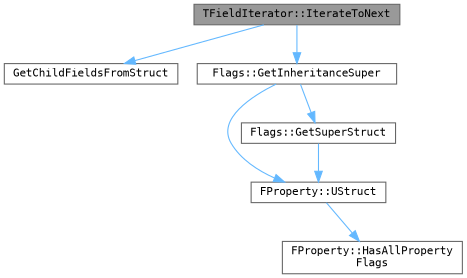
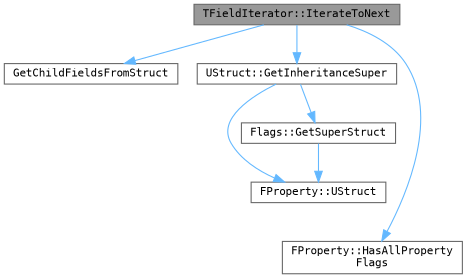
  digraph {
    fontname="DejaVu Sans Mono"
    rankdir=TB
    node [color=grey40 fillcolor=white fontname="DejaVu Sans Mono" fontsize=10 shape=box style=filled]
    edge [color=steelblue1 fontname="DejaVu Sans Mono" fontsize=10 labelfontname=Helvetica labelfontsize=10 style=solid]
    n1 [color=gray40 fillcolor=grey60 fontcolor=black height=0.2 label="TFieldIterator::IterateToNext" width=0.4]
    n2 [height=0.2 label=GetChildFieldsFromStruct width=0.4]
-   n3 [height=0.2 label="Flags::GetInheritanceSuper" width=0.4]
+   n3 [height=0.2 label="UStruct::GetInheritanceSuper" width=0.4]
    n4 [height=0.2 label="FProperty::HasAllProperty\lFlags" width=0.4]
    n5 [height=0.2 label="FProperty::UStruct" width=0.4]
    n6 [height=0.2 label="Flags::GetSuperStruct" width=0.4]
    n1 -> n2
    n1 -> n3
-   n5 -> n4
+   n1 -> n4
    n3 -> n5
    n3 -> n6
    n6 -> n5
  }
